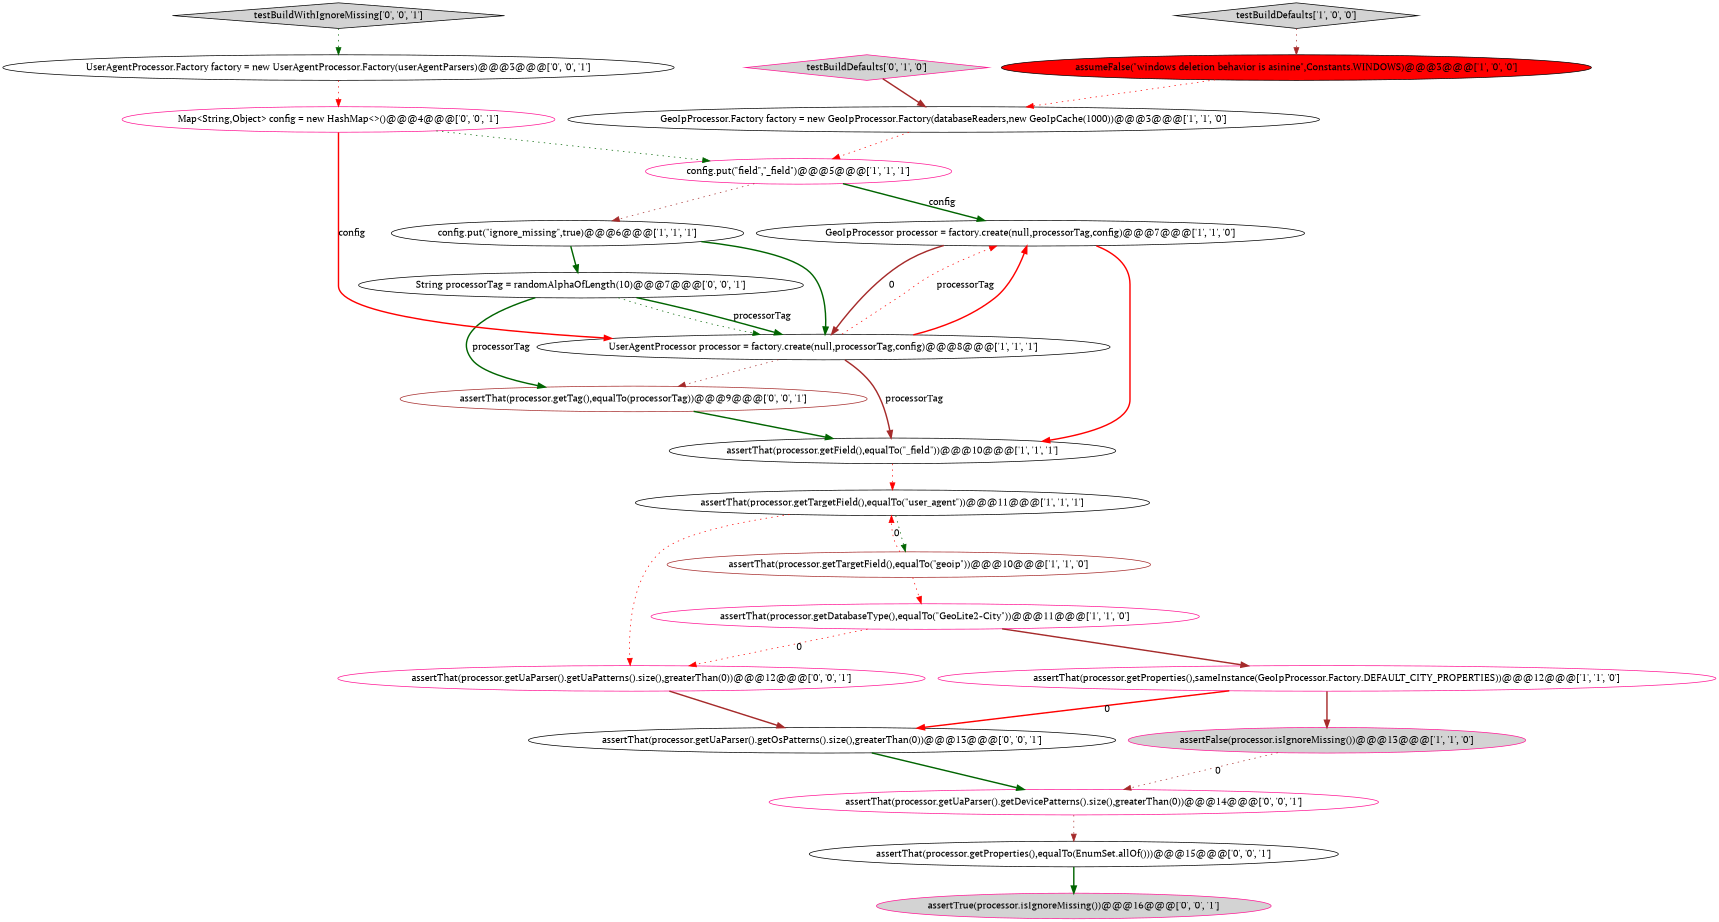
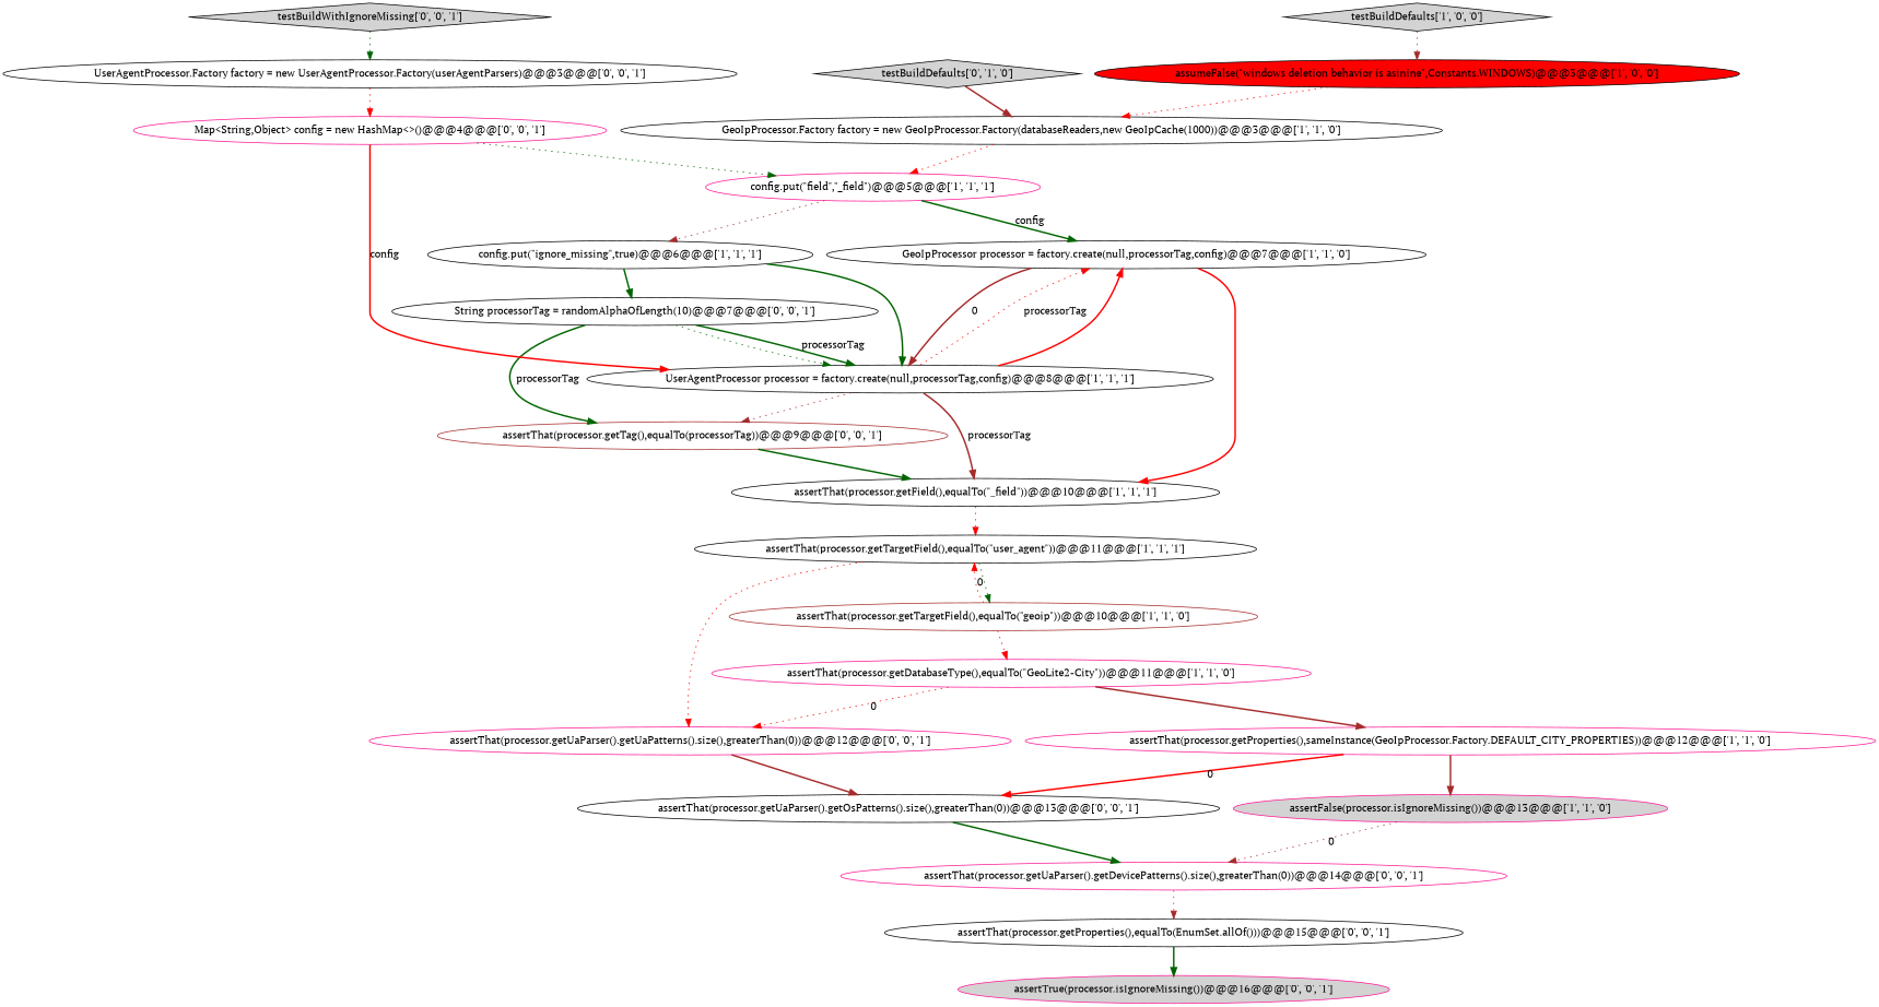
  digraph {
    fontname="PT Serif"
    node [fillcolor=white shape=ellipse style=filled color=black fontname="PT Serif"]
    edge [style=bold color=red fontname="PT Serif"]
    n1 [label="GeoIpProcessor processor = factory.create(null,processorTag,config)@@@7@@@['1', '1', '0']"]
    n2 [label="assertThat(processor.getField(),equalTo(\"_field\"))@@@10@@@['1', '1', '1']"]
    n3 [label="UserAgentProcessor processor = factory.create(null,processorTag,config)@@@8@@@['1', '1', '1']"]
    n4 [label="assertThat(processor.getProperties(),sameInstance(GeoIpProcessor.Factory.DEFAULT_CITY_PROPERTIES))@@@12@@@['1', '1', '0']" color=deeppink]
    n5 [label="assertThat(processor.getUaParser().getOsPatterns().size(),greaterThan(0))@@@13@@@['0', '0', '1']"]
    n6 [fillcolor=lightgray label="assertFalse(processor.isIgnoreMissing())@@@13@@@['1', '1', '0']" color=deeppink]
    n7 [label="config.put(\"field\",\"_field\")@@@5@@@['1', '1', '1']" color=deeppink]
    n8 [label="config.put(\"ignore_missing\",true)@@@6@@@['1', '1', '1']"]
    n9 [label="String processorTag = randomAlphaOfLength(10)@@@7@@@['0', '0', '1']"]
    n10 [label="assertThat(processor.getDatabaseType(),equalTo(\"GeoLite2-City\"))@@@11@@@['1', '1', '0']" color=deeppink]
    n11 [label="assertThat(processor.getUaParser().getUaPatterns().size(),greaterThan(0))@@@12@@@['0', '0', '1']" color=deeppink]
    n12 [fillcolor=lightgray label="testBuildDefaults['1', '0', '0']" shape=diamond]
    n13 [fillcolor=red label="assumeFalse(\"windows deletion behavior is asinine\",Constants.WINDOWS)@@@3@@@['1', '0', '0']"]
    n14 [label="UserAgentProcessor.Factory factory = new UserAgentProcessor.Factory(userAgentParsers)@@@3@@@['0', '0', '1']"]
    n15 [label="Map<String,Object> config = new HashMap<>()@@@4@@@['0', '0', '1']" color=deeppink]
    n16 [label="assertThat(processor.getUaParser().getDevicePatterns().size(),greaterThan(0))@@@14@@@['0', '0', '1']" color=deeppink]
    n17 [label="assertThat(processor.getProperties(),equalTo(EnumSet.allOf()))@@@15@@@['0', '0', '1']"]
    n18 [label="assertThat(processor.getTag(),equalTo(processorTag))@@@9@@@['0', '0', '1']" color=brown]
    n19 [label="assertThat(processor.getTargetField(),equalTo(\"user_agent\"))@@@11@@@['1', '1', '1']"]
    n20 [label="GeoIpProcessor.Factory factory = new GeoIpProcessor.Factory(databaseReaders,new GeoIpCache(1000))@@@3@@@['1', '1', '0']"]
    n21 [fillcolor=lightgray label="assertTrue(processor.isIgnoreMissing())@@@16@@@['0', '0', '1']" color=deeppink]
-   n22 [fillcolor=lightgray label="testBuildDefaults['0', '1', '0']" shape=diamond color=deeppink]
+   n22 [fillcolor=lightgray label="testBuildDefaults['0', '1', '0']" shape=diamond]
    n23 [label="assertThat(processor.getTargetField(),equalTo(\"geoip\"))@@@10@@@['1', '1', '0']" color=brown]
    n24 [fillcolor=lightgray label="testBuildWithIgnoreMissing['0', '0', '1']" shape=diamond]
    n1 -> n2
    n1 -> n3 [label=0 color=brown]
    n2 -> n19 [style=dotted]
    n3 -> n1 [label=processorTag style=dotted]
    n3 -> n1
    n3 -> n2 [label=processorTag color=brown]
    n3 -> n18 [style=dotted color=brown]
    n4 -> n5 [label=0]
    n4 -> n6 [color=brown]
    n5 -> n16 [color=darkgreen]
    n6 -> n16 [label=0 style=dotted color=brown]
    n7 -> n1 [label=config color=darkgreen]
    n7 -> n8 [style=dotted color=brown]
    n8 -> n3 [color=darkgreen]
    n8 -> n9 [color=darkgreen]
    n9 -> n3 [style=dotted color=darkgreen]
    n9 -> n3 [label=processorTag color=darkgreen]
    n9 -> n18 [label=processorTag color=darkgreen]
    n10 -> n4 [color=brown]
    n10 -> n11 [label=0 style=dotted]
    n11 -> n5 [color=brown]
    n12 -> n13 [style=dotted color=brown]
    n13 -> n20 [style=dotted]
    n14 -> n15 [style=dotted]
    n15 -> n3 [label=config]
    n15 -> n7 [style=dotted color=darkgreen]
    n16 -> n17 [style=dotted color=brown]
    n17 -> n21 [color=darkgreen]
    n18 -> n2 [color=darkgreen]
    n19 -> n11 [style=dotted]
    n19 -> n23 [style=dotted color=darkgreen]
    n20 -> n7 [style=dotted]
    n22 -> n20 [color=brown]
    n23 -> n10 [style=dotted]
    n23 -> n19 [label=0 style=dotted]
    n24 -> n14 [style=dotted color=darkgreen]
  }
